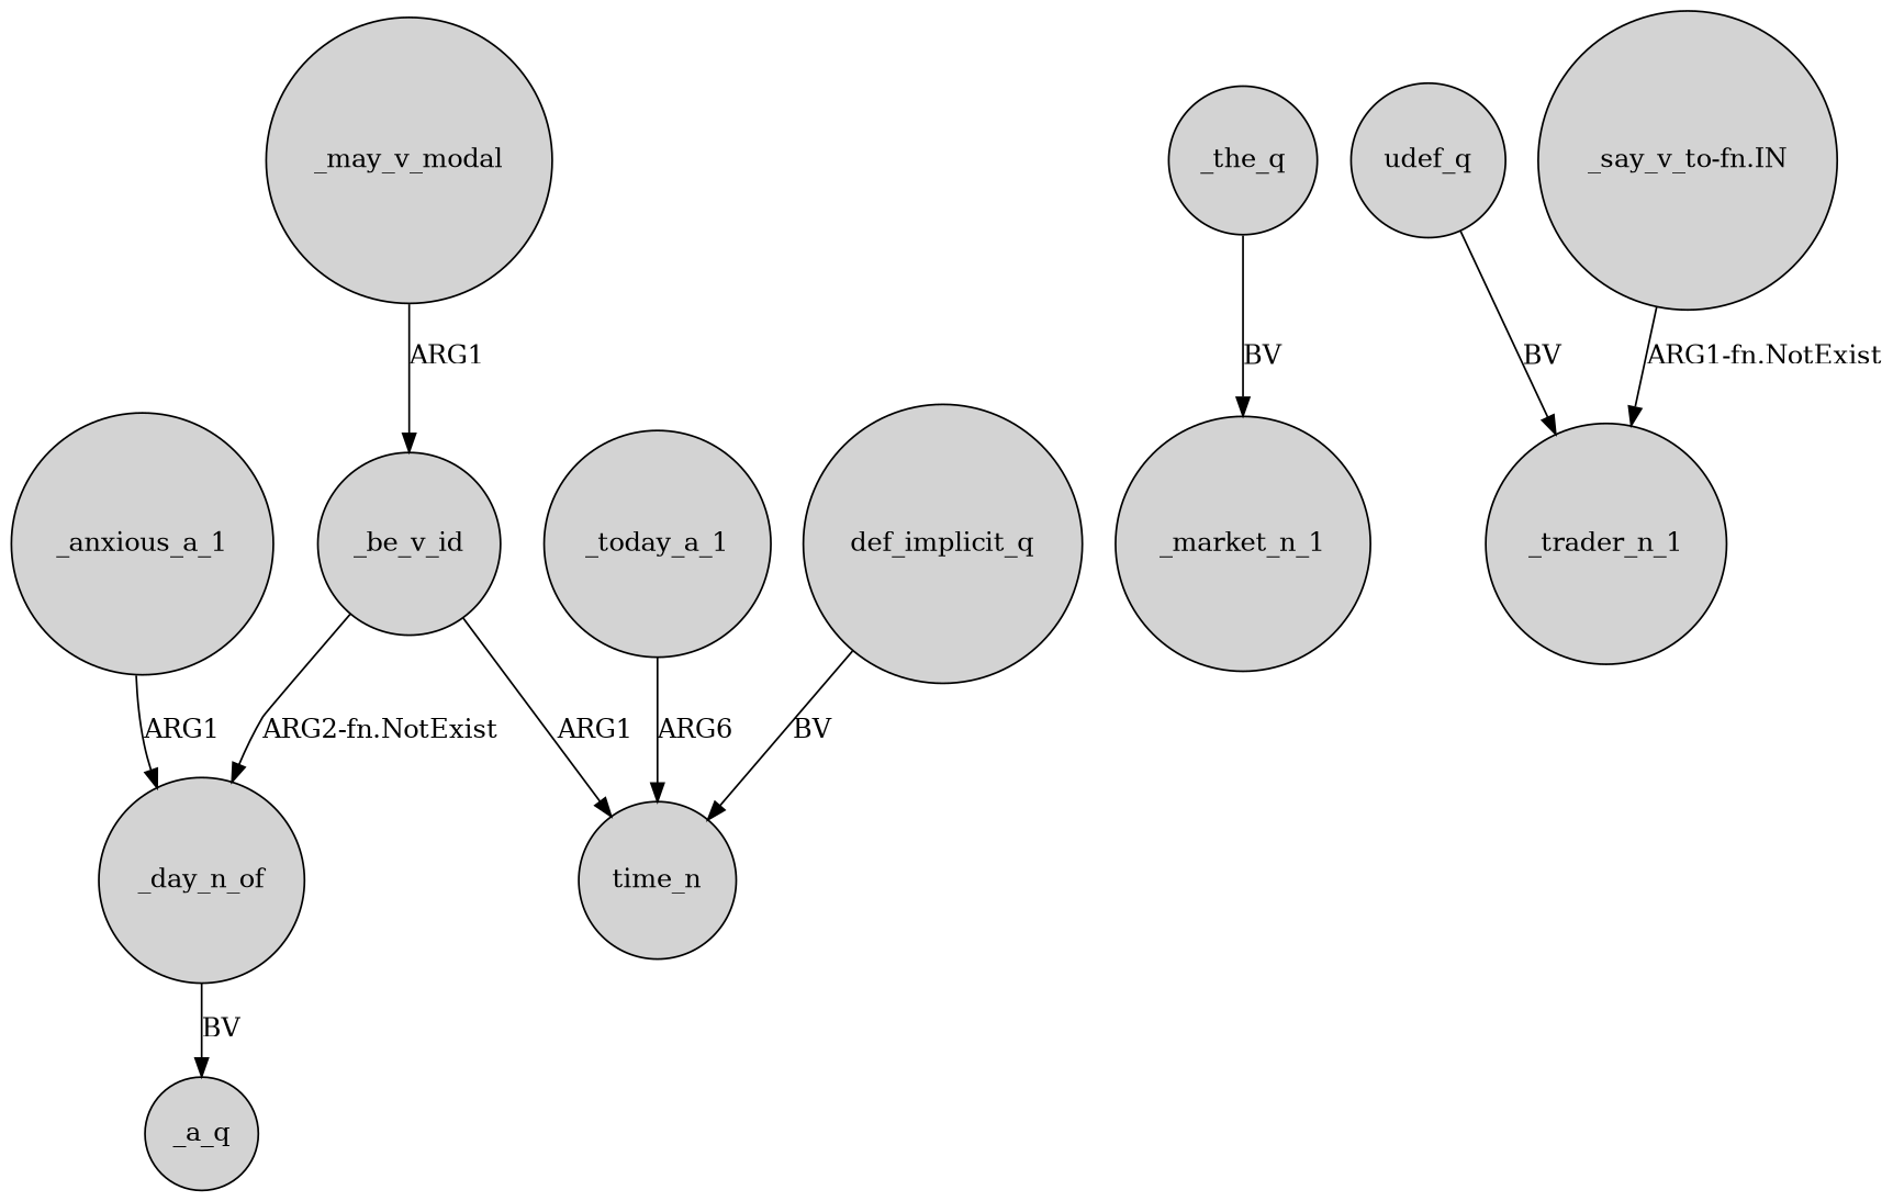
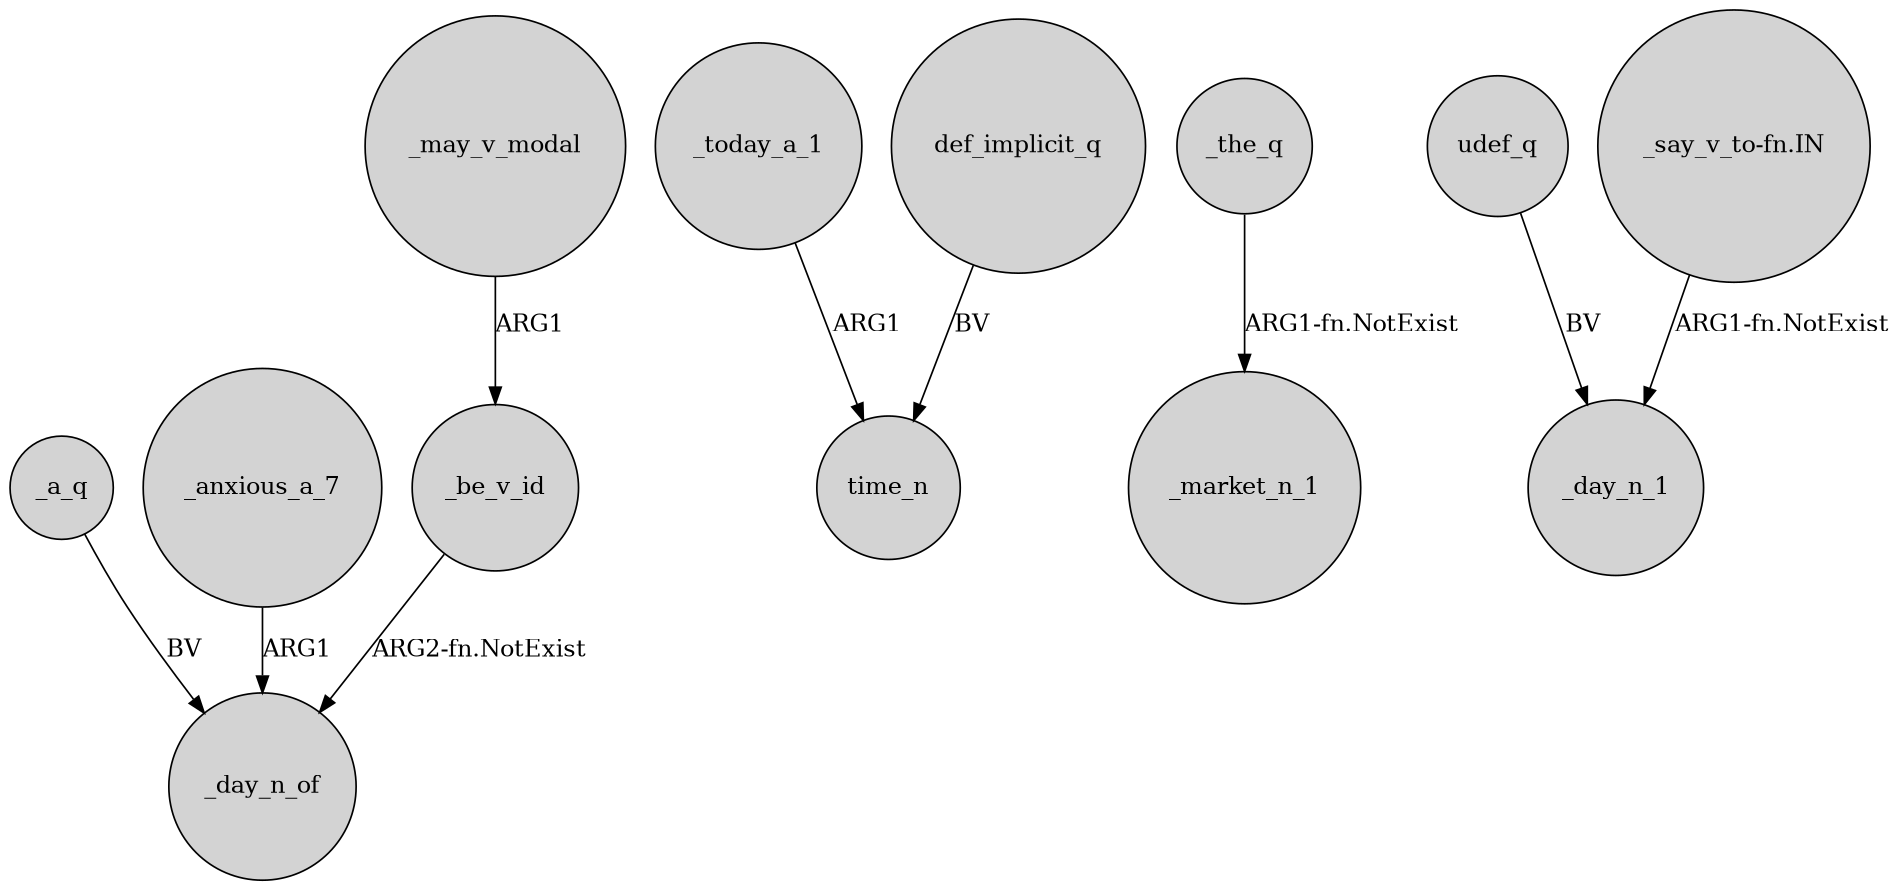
  digraph {
    node [shape=circle style=filled]
    _be_v_id
    _day_n_of
    time_n
    _may_v_modal
    _today_a_1
    _a_q
-   _anxious_a_1
+   _anxious_a_1 [label=_anxious_a_7]
    _the_q
    _market_n_1
    udef_q
-   _trader_n_1
+   _trader_n_1 [label=_day_n_1]
    "_say_v_to-fn.IN"
    def_implicit_q
    _be_v_id -> _day_n_of [label="ARG2-fn.NotExist"]
-   _be_v_id -> time_n [label=ARG1]
    _may_v_modal -> _be_v_id [label=ARG1]
-   _today_a_1 -> time_n [label=ARG6]
-   _day_n_of -> _a_q [label=BV]
+   _today_a_1 -> time_n [label=ARG1]
+   _a_q -> _day_n_of [label=BV]
    _anxious_a_1 -> _day_n_of [label=ARG1]
-   _the_q -> _market_n_1 [label=BV]
+   _the_q -> _market_n_1 [label="ARG1-fn.NotExist"]
    udef_q -> _trader_n_1 [label=BV]
    "_say_v_to-fn.IN" -> _trader_n_1 [label="ARG1-fn.NotExist"]
    def_implicit_q -> time_n [label=BV]
  }
